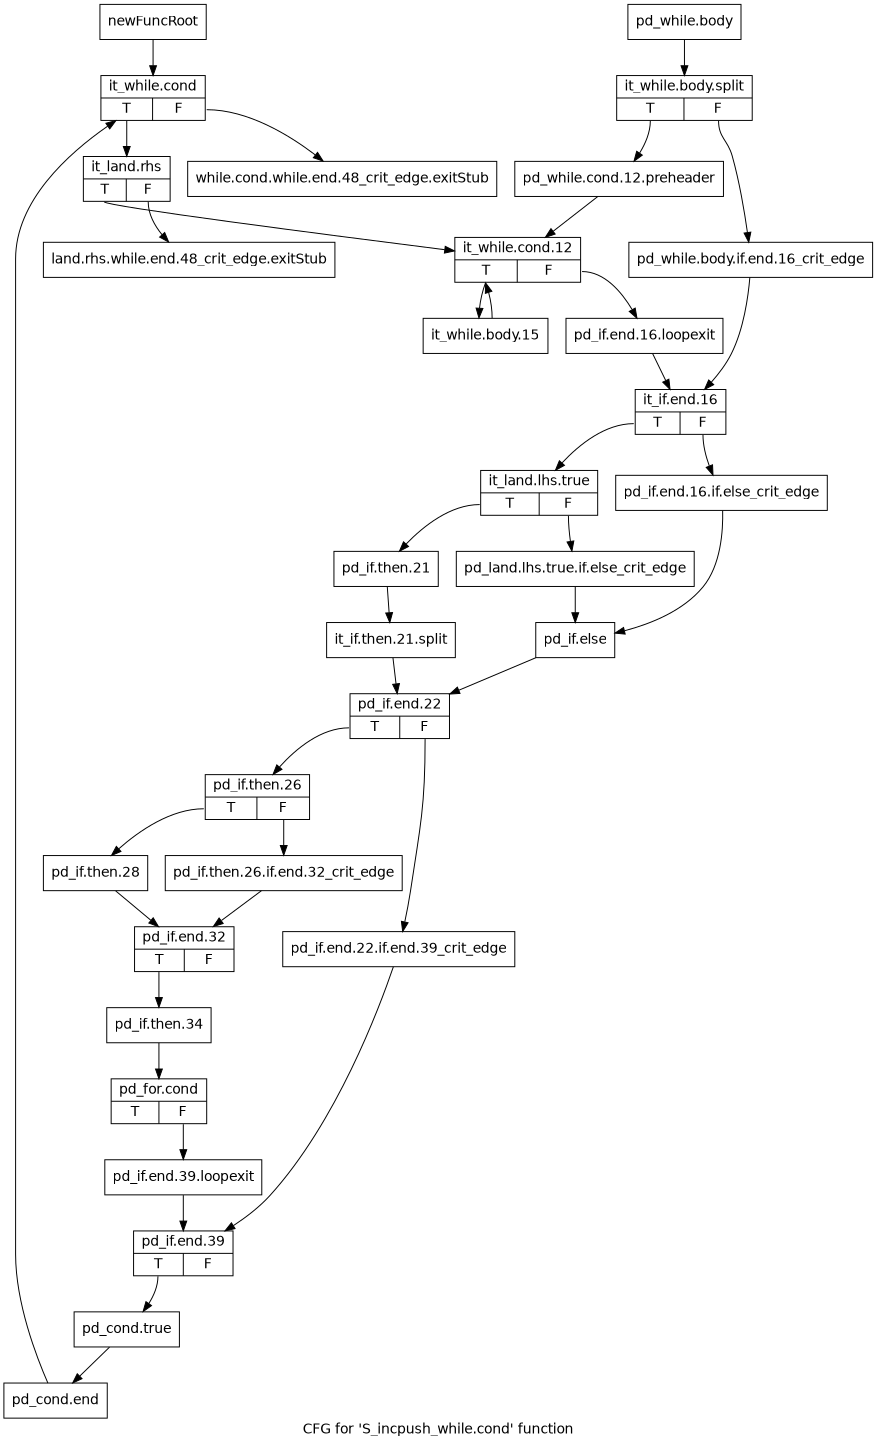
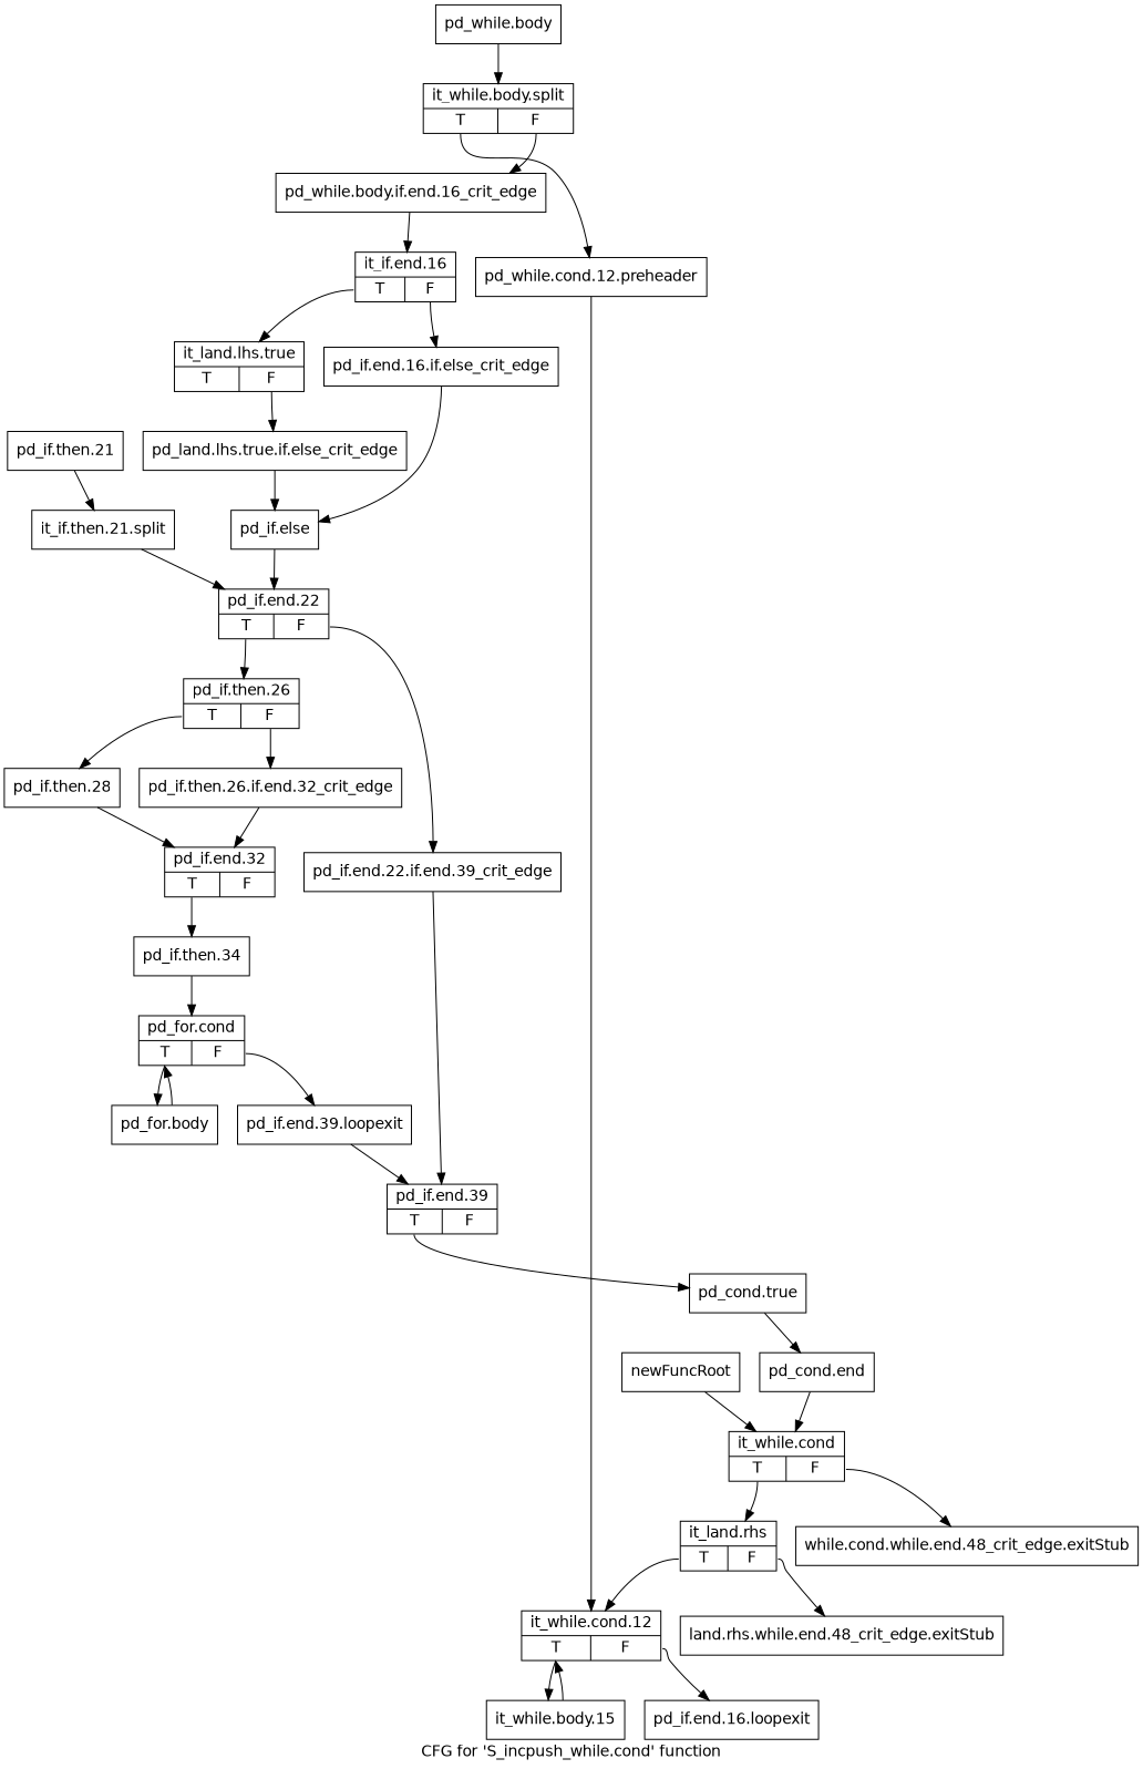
  digraph {
    fontname="DejaVu Sans"
    label="CFG for 'S_incpush_while.cond' function"
    node [fontname="DejaVu Sans" shape=record]
    edge [fontname="DejaVu Sans"]
    n1 [label="{newFuncRoot}"]
    n2 [label="{it_while.cond|{<s0>T|<s1>F}}"]
    n3 [label="{while.cond.while.end.48_crit_edge.exitStub}"]
    n4 [label="{it_land.rhs|{<s0>T|<s1>F}}"]
    n5 [label="{land.rhs.while.end.48_crit_edge.exitStub}"]
    n6 [label="{it_while.cond.12|{<s0>T|<s1>F}}"]
    n7 [label="{pd_while.body}"]
    n8 [label="{it_while.body.split|{<s0>T|<s1>F}}"]
    n9 [label="{pd_while.cond.12.preheader}"]
    n10 [label="{pd_while.body.if.end.16_crit_edge}"]
    n11 [label="{it_if.end.16|{<s0>T|<s1>F}}"]
    n12 [label="{it_while.body.15}"]
    n13 [label="{pd_if.end.16.loopexit}"]
    n14 [label="{it_land.lhs.true|{<s0>T|<s1>F}}"]
    n15 [label="{pd_if.end.16.if.else_crit_edge}"]
    n16 [label="{pd_if.then.21}"]
    n17 [label="{pd_land.lhs.true.if.else_crit_edge}"]
    n18 [label="{pd_if.else}"]
    n19 [label="{it_if.then.21.split}"]
    n20 [label="{pd_if.end.22|{<s0>T|<s1>F}}"]
    n21 [label="{pd_if.then.26|{<s0>T|<s1>F}}"]
    n22 [label="{pd_if.end.22.if.end.39_crit_edge}"]
    n23 [label="{pd_if.then.28}"]
    n24 [label="{pd_if.then.26.if.end.32_crit_edge}"]
    n25 [label="{pd_if.end.39|{<s0>T|<s1>F}}"]
    n26 [label="{pd_if.end.32|{<s0>T|<s1>F}}"]
    n27 [label="{pd_cond.true}"]
    n28 [label="{pd_cond.end}"]
    n29 [label="{pd_if.then.34}"]
    n30 [label="{pd_for.cond|{<s0>T|<s1>F}}"]
+   n31 [label="{pd_for.body}"]
    n32 [label="{pd_if.end.39.loopexit}"]
    n1 -> n2
    n2 -> n3 [tailport=s1]
    n2 -> n4 [tailport=s0]
    n4 -> n5 [tailport=s1]
    n4 -> n6 [tailport=s0]
    n6 -> n12 [tailport=s0]
    n6 -> n13 [tailport=s1]
    n7 -> n8
    n8 -> n9 [tailport=s0]
    n8 -> n10 [tailport=s1]
    n9 -> n6
    n10 -> n11
    n11 -> n14 [tailport=s0]
    n11 -> n15 [tailport=s1]
    n12 -> n6
-   n13 -> n11
-   n14 -> n16 [tailport=s0]
    n14 -> n17 [tailport=s1]
    n15 -> n18
    n16 -> n19
    n17 -> n18
    n18 -> n20
    n19 -> n20
    n20 -> n21 [tailport=s0]
    n20 -> n22 [tailport=s1]
    n21 -> n23 [tailport=s0]
    n21 -> n24 [tailport=s1]
    n22 -> n25
    n23 -> n26
    n24 -> n26
    n25 -> n27 [tailport=s0]
    n26 -> n29 [tailport=s0]
    n27 -> n28
    n28 -> n2
    n29 -> n30
+   n30 -> n31 [tailport=s0]
    n30 -> n32 [tailport=s1]
+   n31 -> n30
    n32 -> n25
  }
